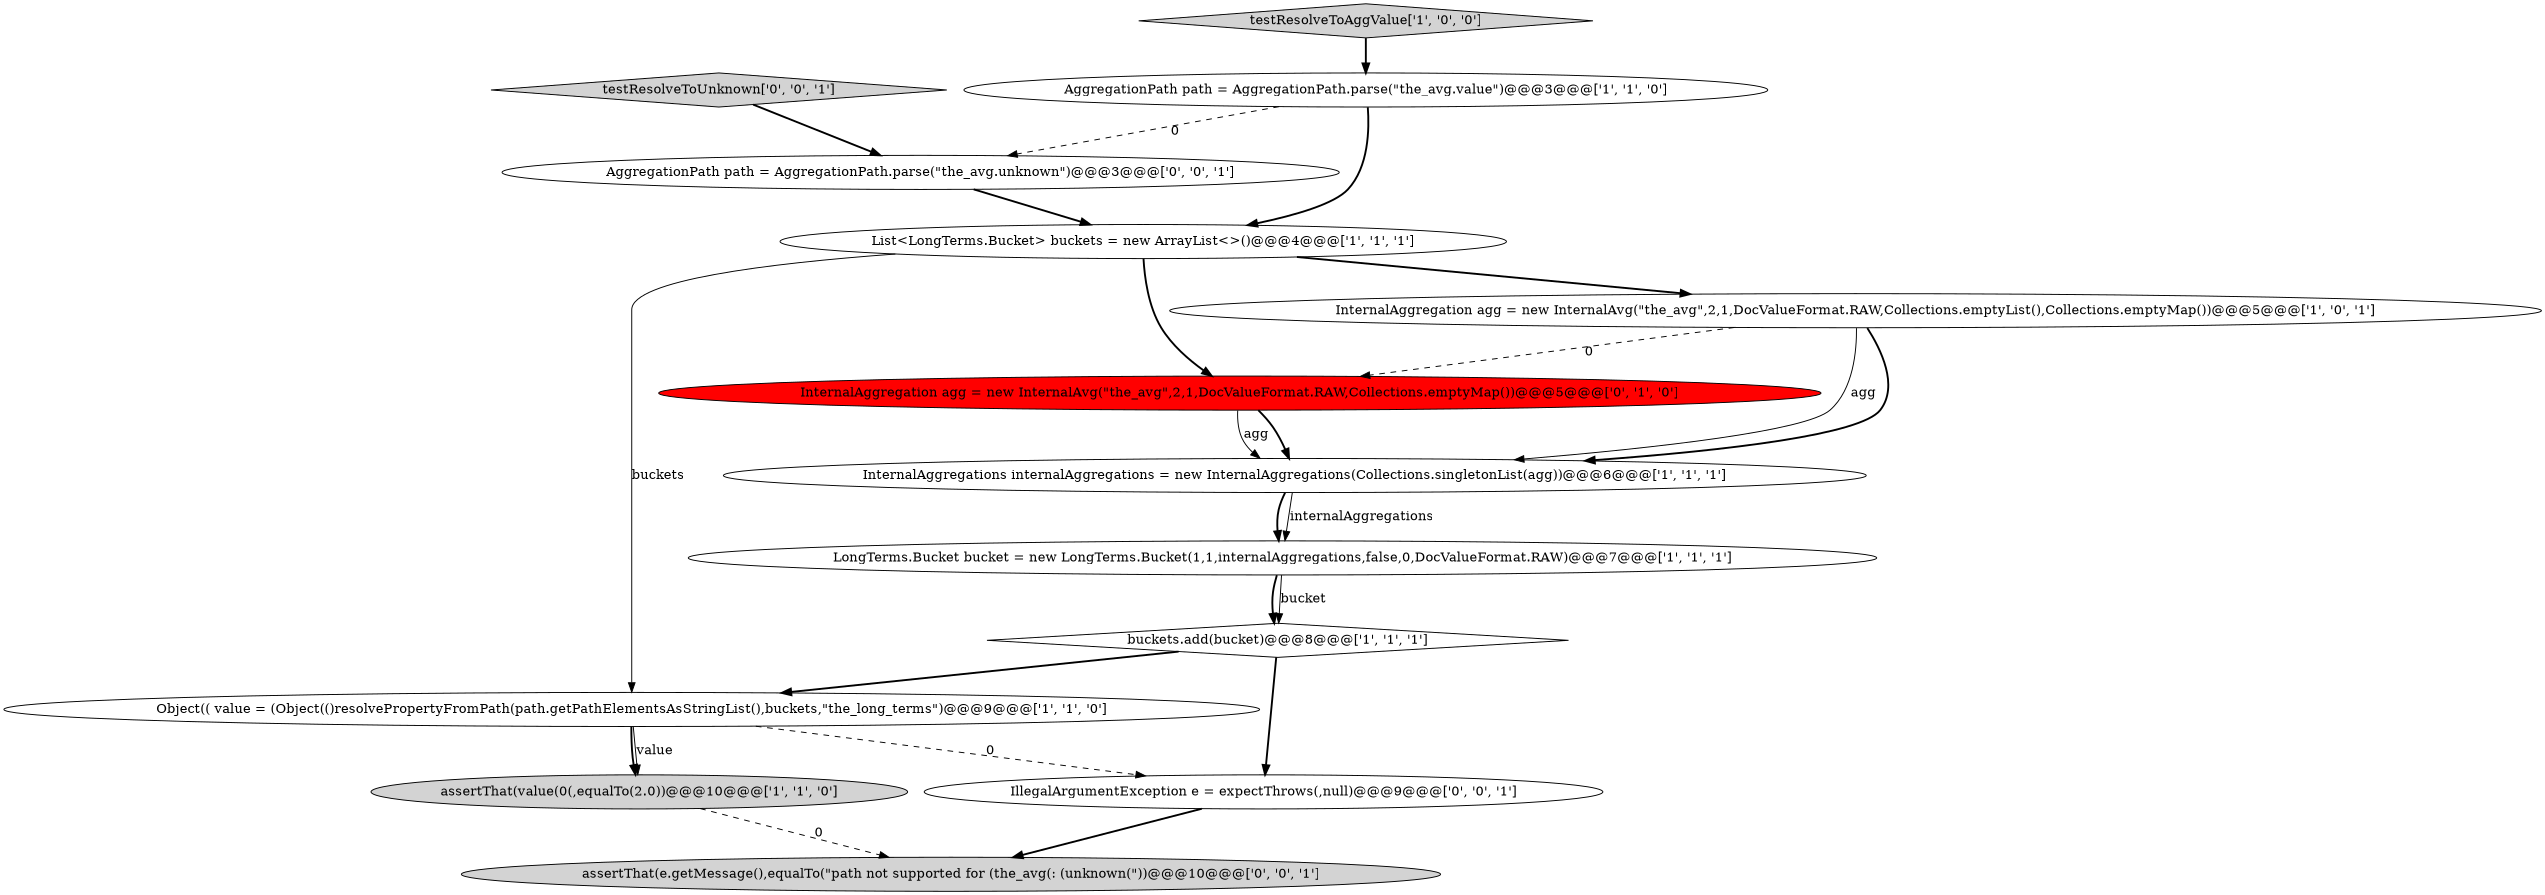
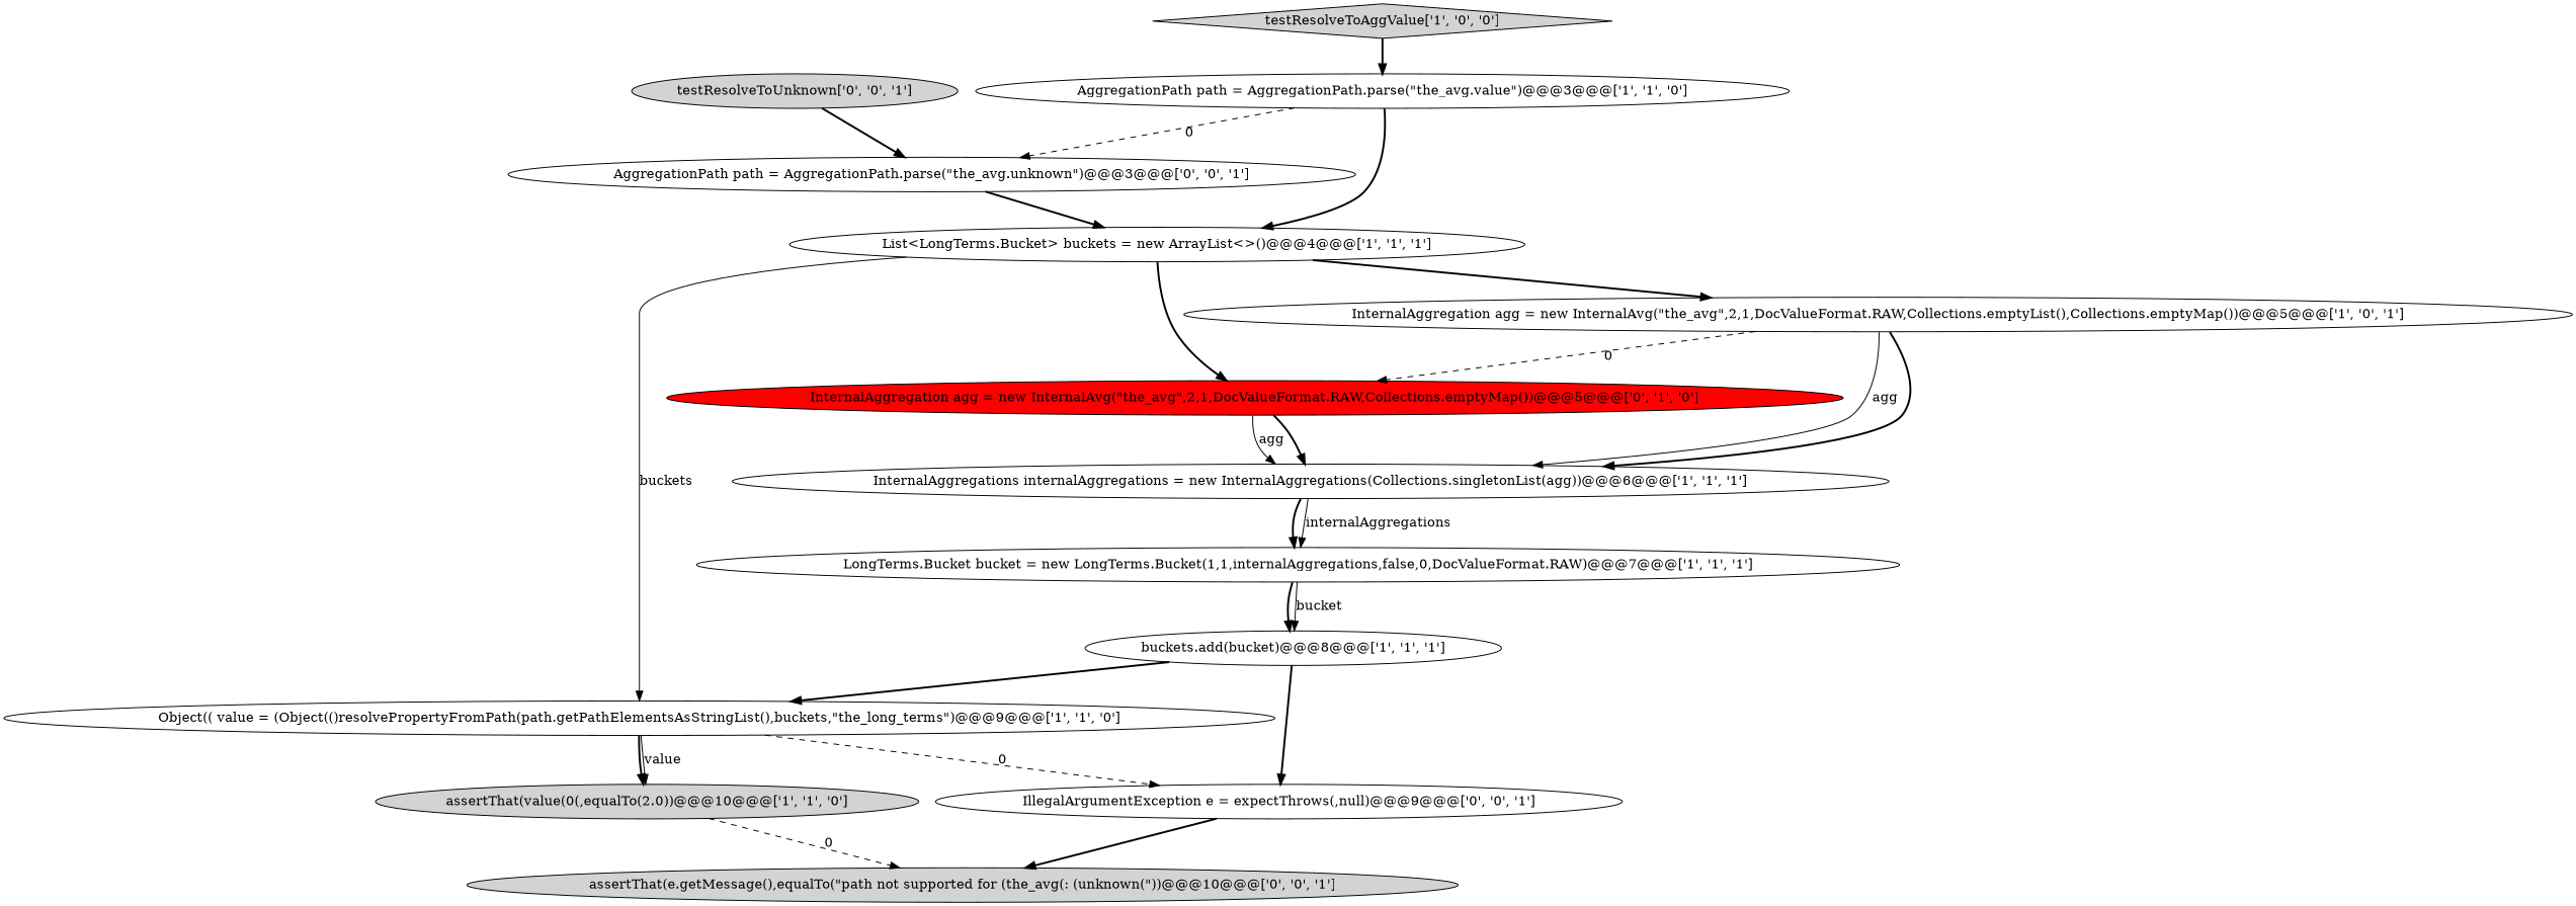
  digraph {
    node [fillcolor=white shape=ellipse style=filled]
    edge [style=bold]
    n1 [label="LongTerms.Bucket bucket = new LongTerms.Bucket(1,1,internalAggregations,false,0,DocValueFormat.RAW)@@@7@@@['1', '1', '1']"]
-   n2 [label="buckets.add(bucket)@@@8@@@['1', '1', '1']" shape=diamond]
+   n2 [label="buckets.add(bucket)@@@8@@@['1', '1', '1']"]
    n3 [label="Object(( value = (Object(()resolvePropertyFromPath(path.getPathElementsAsStringList(),buckets,\"the_long_terms\")@@@9@@@['1', '1', '0']"]
    n4 [label="IllegalArgumentException e = expectThrows(,null)@@@9@@@['0', '0', '1']"]
    n5 [label="InternalAggregations internalAggregations = new InternalAggregations(Collections.singletonList(agg))@@@6@@@['1', '1', '1']"]
    n6 [fillcolor=red label="InternalAggregation agg = new InternalAvg(\"the_avg\",2,1,DocValueFormat.RAW,Collections.emptyMap())@@@5@@@['0', '1', '0']"]
    n7 [fillcolor=lightgray label="assertThat(e.getMessage(),equalTo(\"path not supported for (the_avg(: (unknown(\"))@@@10@@@['0', '0', '1']"]
    n8 [label="InternalAggregation agg = new InternalAvg(\"the_avg\",2,1,DocValueFormat.RAW,Collections.emptyList(),Collections.emptyMap())@@@5@@@['1', '0', '1']"]
-   n9 [fillcolor=lightgray label="testResolveToUnknown['0', '0', '1']" shape=diamond]
+   n9 [fillcolor=lightgray label="testResolveToUnknown['0', '0', '1']"]
    n10 [label="AggregationPath path = AggregationPath.parse(\"the_avg.unknown\")@@@3@@@['0', '0', '1']"]
    n11 [label="List<LongTerms.Bucket> buckets = new ArrayList<>()@@@4@@@['1', '1', '1']"]
    n12 [fillcolor=lightgray label="assertThat(value(0(,equalTo(2.0))@@@10@@@['1', '1', '0']"]
    n13 [label="AggregationPath path = AggregationPath.parse(\"the_avg.value\")@@@3@@@['1', '1', '0']"]
    n14 [fillcolor=lightgray label="testResolveToAggValue['1', '0', '0']" shape=diamond]
    n1 -> n2
    n1 -> n2 [label=bucket style=solid]
    n2 -> n3
    n2 -> n4
    n3 -> n4 [label=0 style=dashed]
    n3 -> n12
    n3 -> n12 [label=value style=solid]
    n4 -> n7
    n5 -> n1
    n5 -> n1 [label=internalAggregations style=solid]
    n6 -> n5
    n6 -> n5 [label=agg style=solid]
    n8 -> n5 [label=agg style=solid]
    n8 -> n5
    n8 -> n6 [label=0 style=dashed]
    n9 -> n10
    n10 -> n11
    n11 -> n3 [label=buckets style=solid]
    n11 -> n6
    n11 -> n8
    n12 -> n7 [label=0 style=dashed]
    n13 -> n10 [label=0 style=dashed]
    n13 -> n11
    n14 -> n13
  }
